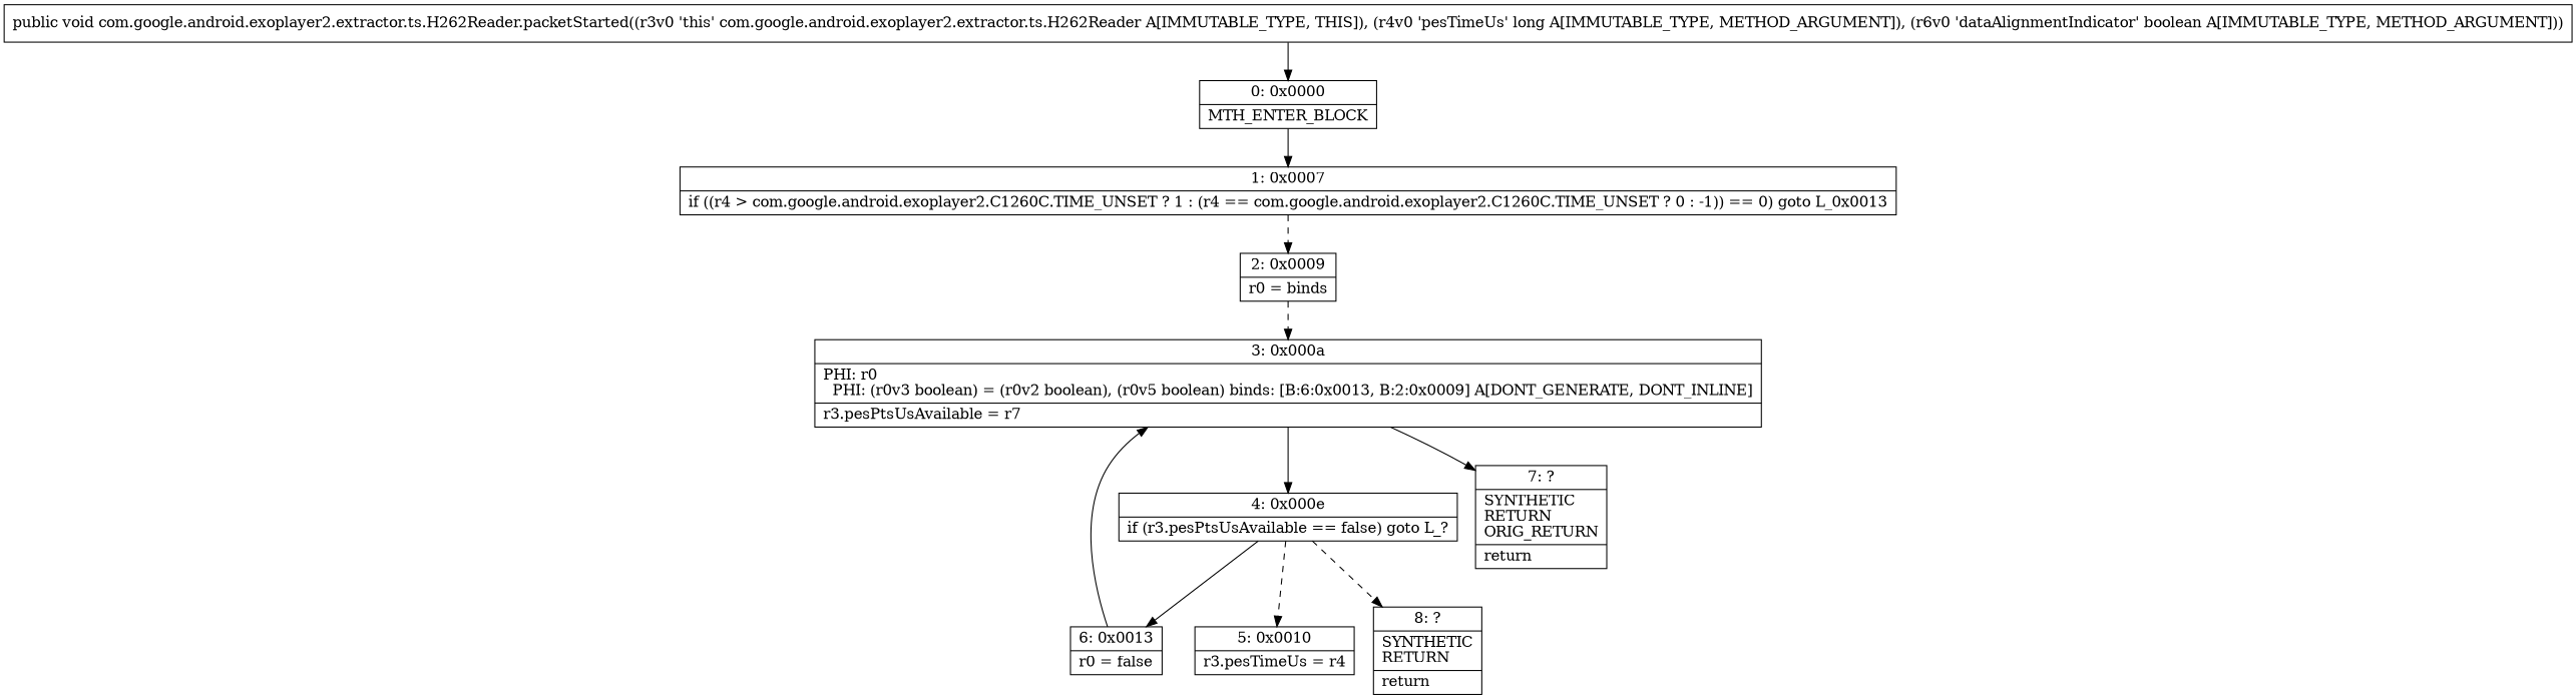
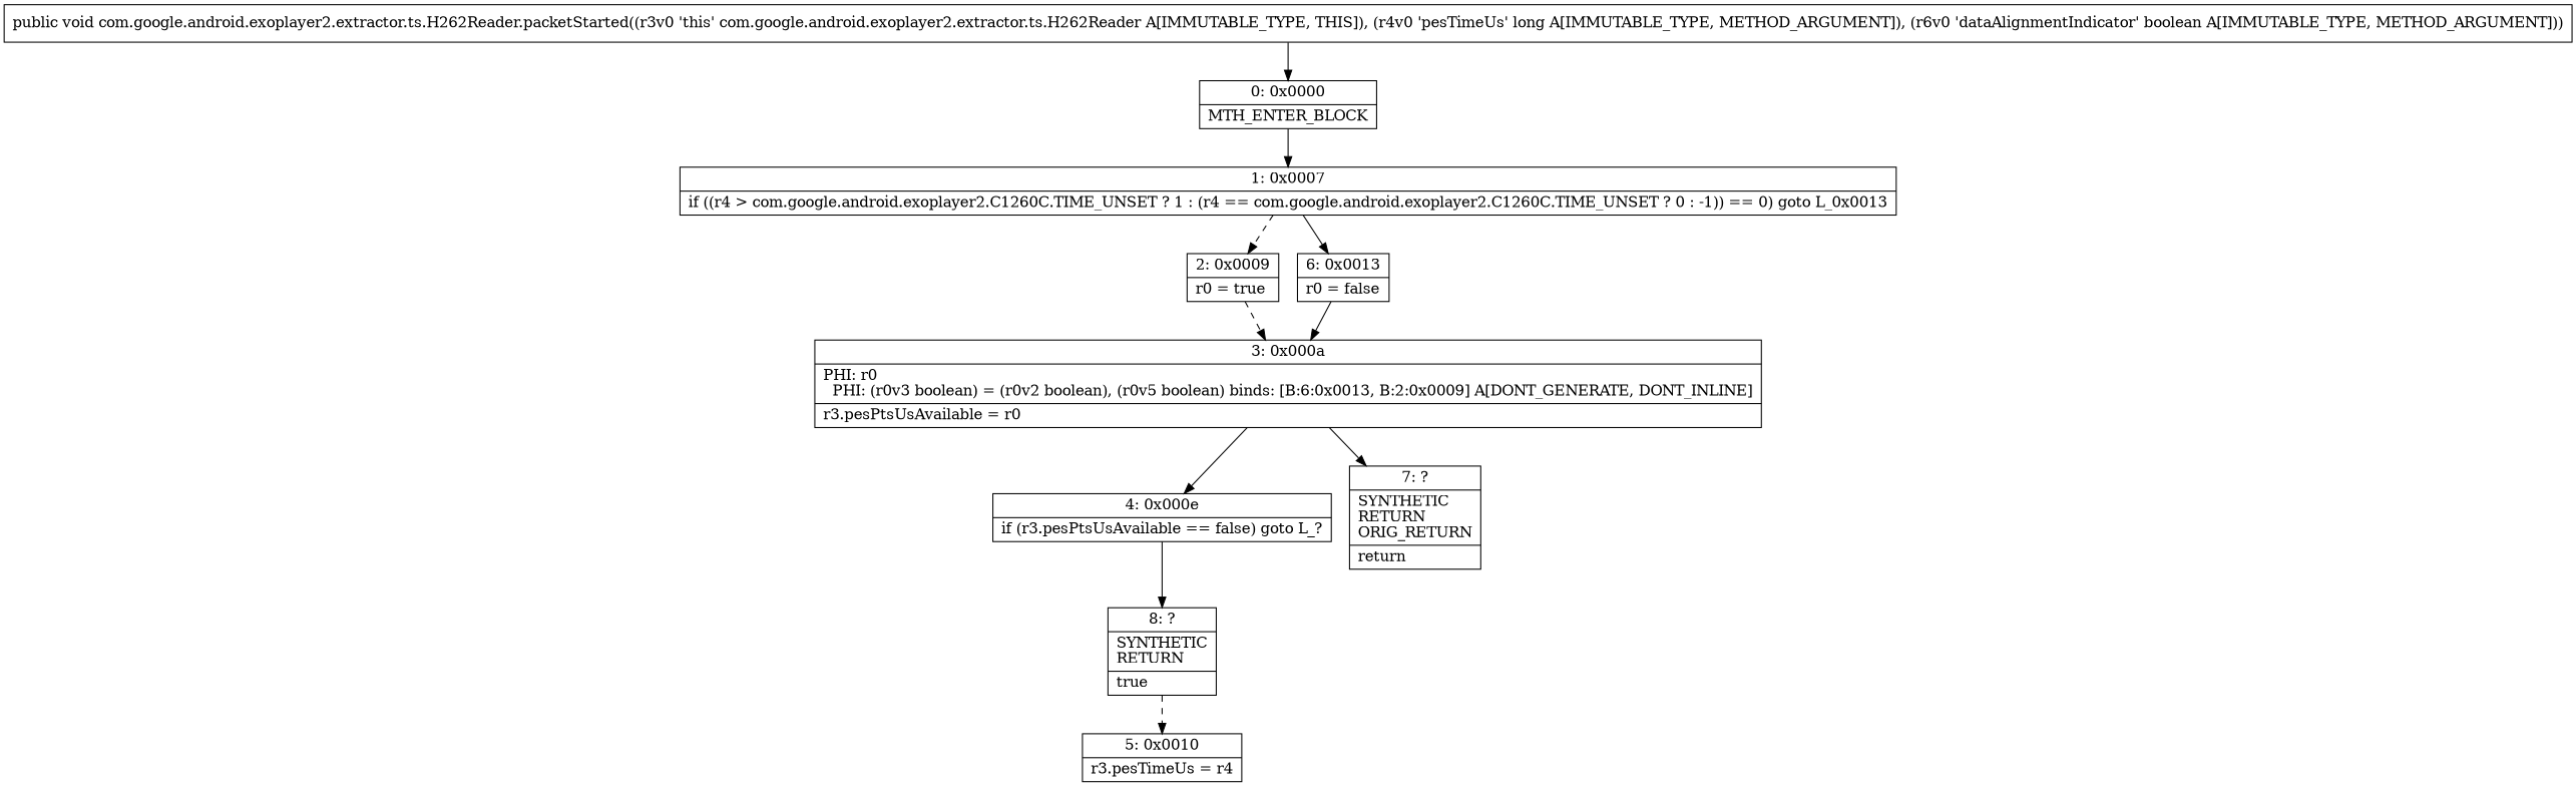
  digraph {
    node [shape=record]
    n1 [label="{0\:\ 0x0000|MTH_ENTER_BLOCK\l}"]
    n2 [label="{1\:\ 0x0007|if ((r4 \> com.google.android.exoplayer2.C1260C.TIME_UNSET ? 1 : (r4 == com.google.android.exoplayer2.C1260C.TIME_UNSET ? 0 : \-1)) == 0) goto L_0x0013\l}"]
-   n3 [label="{2\:\ 0x0009|r0 = binds\l}"]
+   n3 [label="{2\:\ 0x0009|r0 = true\l}"]
    n4 [label="{6\:\ 0x0013|r0 = false\l}"]
-   n5 [label="{3\:\ 0x000a|PHI: r0 \l  PHI: (r0v3 boolean) = (r0v2 boolean), (r0v5 boolean) binds: [B:6:0x0013, B:2:0x0009] A[DONT_GENERATE, DONT_INLINE]\l|r3.pesPtsUsAvailable = r7\l}"]
+   n5 [label="{3\:\ 0x000a|PHI: r0 \l  PHI: (r0v3 boolean) = (r0v2 boolean), (r0v5 boolean) binds: [B:6:0x0013, B:2:0x0009] A[DONT_GENERATE, DONT_INLINE]\l|r3.pesPtsUsAvailable = r0\l}"]
    n6 [label="{4\:\ 0x000e|if (r3.pesPtsUsAvailable == false) goto L_?\l}"]
    n7 [label="{7\:\ ?|SYNTHETIC\lRETURN\lORIG_RETURN\l|return\l}"]
    n8 [label="{5\:\ 0x0010|r3.pesTimeUs = r4\l}"]
-   n9 [label="{8\:\ ?|SYNTHETIC\lRETURN\l|return\l}"]
+   n9 [label="{8\:\ ?|SYNTHETIC\lRETURN\l|true\l}"]
    n10 [label="{public void com.google.android.exoplayer2.extractor.ts.H262Reader.packetStarted((r3v0 'this' com.google.android.exoplayer2.extractor.ts.H262Reader A[IMMUTABLE_TYPE, THIS]), (r4v0 'pesTimeUs' long A[IMMUTABLE_TYPE, METHOD_ARGUMENT]), (r6v0 'dataAlignmentIndicator' boolean A[IMMUTABLE_TYPE, METHOD_ARGUMENT])) }"]
    n1 -> n2
    n2 -> n3 [style=dashed]
-   n6 -> n4
+   n2 -> n4
    n3 -> n5 [style=dashed]
    n4 -> n5
    n5 -> n6
    n5 -> n7
-   n6 -> n8 [style=dashed]
-   n6 -> n9 [style=dashed]
+   n9 -> n8 [style=dashed]
+   n6 -> n9
    n10 -> n1
  }
